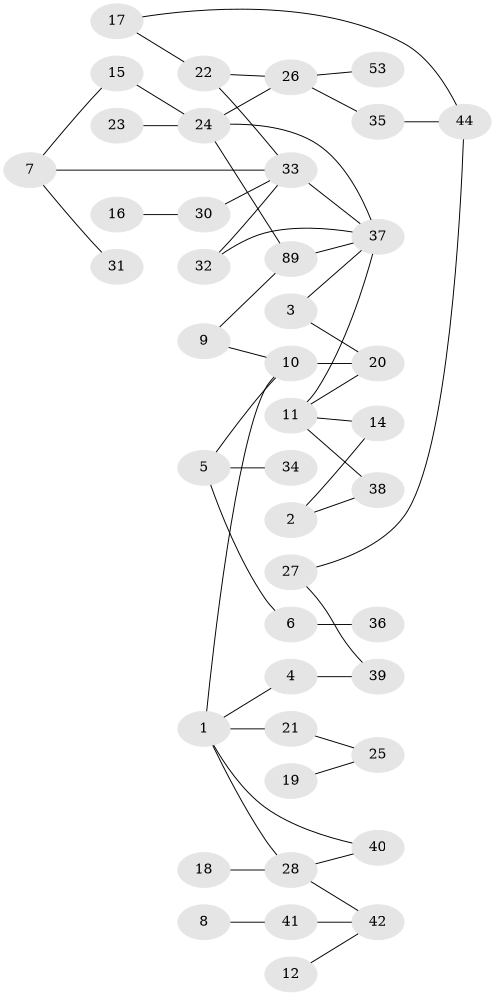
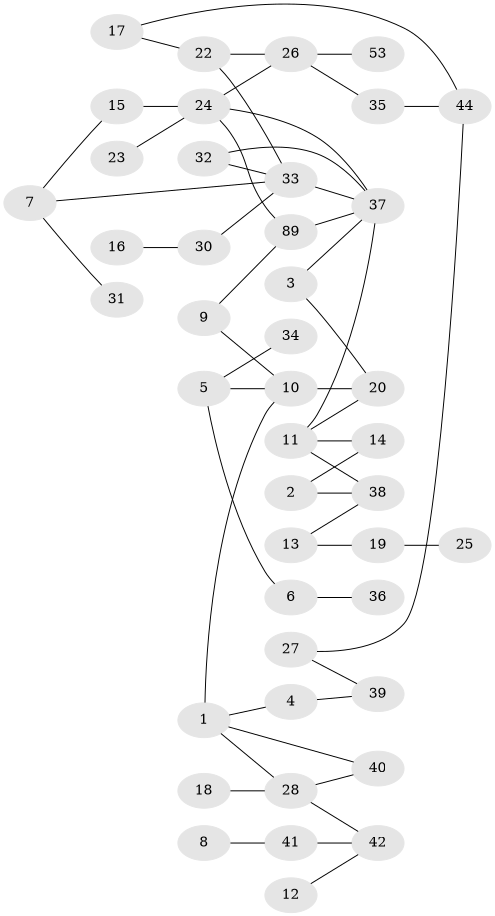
  graph {
    rankdir=LR
    node [color=gray90 style=filled]
    edge [weight=1.0]
    1
    4
-   21
    28
    40
    10
    39
    25
    42
    2
    38
    14
    8
    41
    3
    20
    37
    5
    6
    34
    36
    7
    15
    31
    33
    24
    9
    n28 [label=89]
    11
    12
+   13
    19
    26
    16
    30
    17
    22
    44
    18
    35
    n41 [label=53]
    23
    27
    32
    1 -- 4
-   1 -- 21
    1 -- 28
    1 -- 40
    1 -- 10
    4 -- 39
-   21 -- 25
    28 -- 40
    28 -- 42
    10 -- 20
    2 -- 38
    2 -- 14
    8 -- 41
    41 -- 42 [weight=2.0]
    3 -- 20
    3 -- 37
    5 -- 10
    5 -- 6
    5 -- 34
    6 -- 36
    7 -- 15
    7 -- 31
    7 -- 33
    15 -- 24
    33 -- 37
    24 -- 37
    24 -- n28
    24 -- 26
    9 -- 10
    9 -- n28
    n28 -- 37
    11 -- 38
    11 -- 14
    11 -- 20
    11 -- 37
    12 -- 42
+   13 -- 38
+   13 -- 19
    19 -- 25
    26 -- 35
    26 -- n41
    16 -- 30
    30 -- 33
    17 -- 22
    17 -- 44
    22 -- 33
    22 -- 26
    18 -- 28
    35 -- 44
    23 -- 24
    27 -- 39
    27 -- 44
    32 -- 37
    32 -- 33 [weight=2.0]
  }
